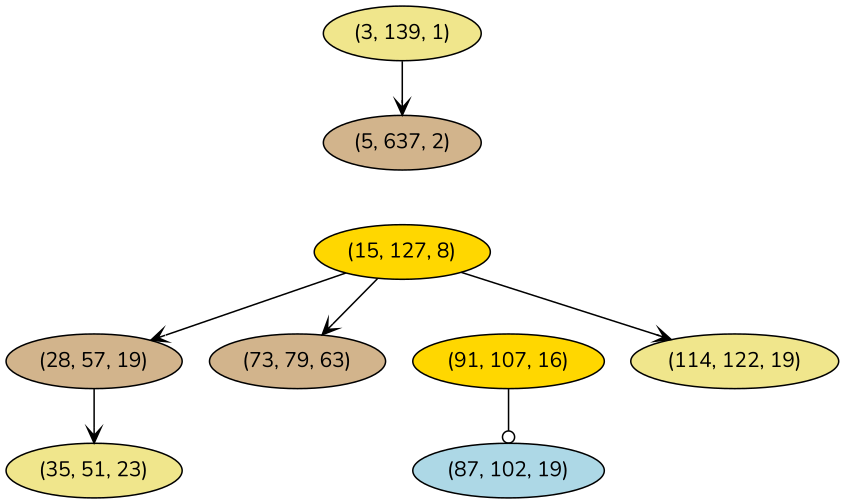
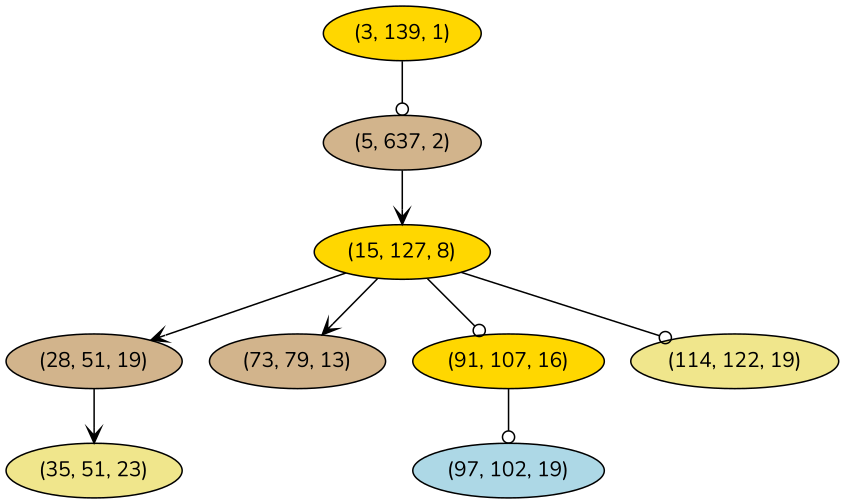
  digraph {
    fontname=Nunito
    node [fillcolor=tan fontname=Nunito style=filled]
    edge [arrowhead=vee fontname=Nunito]
    n1 [label="(5, 637, 2)"]
-   "(3, 139, 1)" [fillcolor=khaki]
+   "(3, 139, 1)" [fillcolor=gold]
    "(15, 127, 8)" [fillcolor=gold]
-   "(28, 57, 19)"
-   "(73, 79, 13)" [label="(73, 79, 63)"]
+   "(28, 57, 19)" [label="(28, 51, 19)"]
+   "(73, 79, 13)"
    n6 [fillcolor=gold label="(91, 107, 16)"]
    n7 [fillcolor=khaki label="(114, 122, 19)"]
    "(35, 51, 23)" [fillcolor=khaki]
-   "(97, 102, 19)" [fillcolor=lightblue label="(87, 102, 19)"]
-   "(3, 139, 1)" -> n1
+   "(97, 102, 19)" [fillcolor=lightblue]
+   n1 -> "(15, 127, 8)"
+   "(3, 139, 1)" -> n1 [arrowhead=odot]
    "(15, 127, 8)" -> "(28, 57, 19)"
    "(15, 127, 8)" -> "(73, 79, 13)"
-   "(15, 127, 8)" -> n7
+   "(15, 127, 8)" -> n6 [arrowhead=odot]
+   "(15, 127, 8)" -> n7 [arrowhead=odot]
    "(28, 57, 19)" -> "(35, 51, 23)"
    n6 -> "(97, 102, 19)" [arrowhead=odot]
  }
